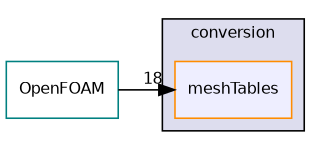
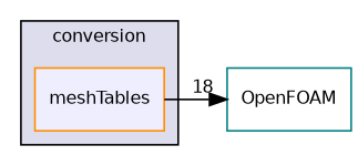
  digraph {
    compound=true
    rankdir=LR
    node [fontname=Helvetica fontsize=10 shape=box]
    n1 [fillcolor="#eeeeff" label=meshTables pencolor=black style=filled color=darkorange]
    n2 [color=teal label=OpenFOAM]
    subgraph cluster_1 {
      bgcolor="#ddddee"
      fontname=Helvetica
      fontsize=10
      label=conversion
      pencolor=black
      n1
    }
-   n2 -> n1 [headlabel=18 labeldistance=1.5 labelfontname=Helvetica labelfontsize=10 color=black]
+   n1 -> n2 [headlabel=18 labeldistance=1.5 labelfontname=Helvetica labelfontsize=10 color=black]
  }
